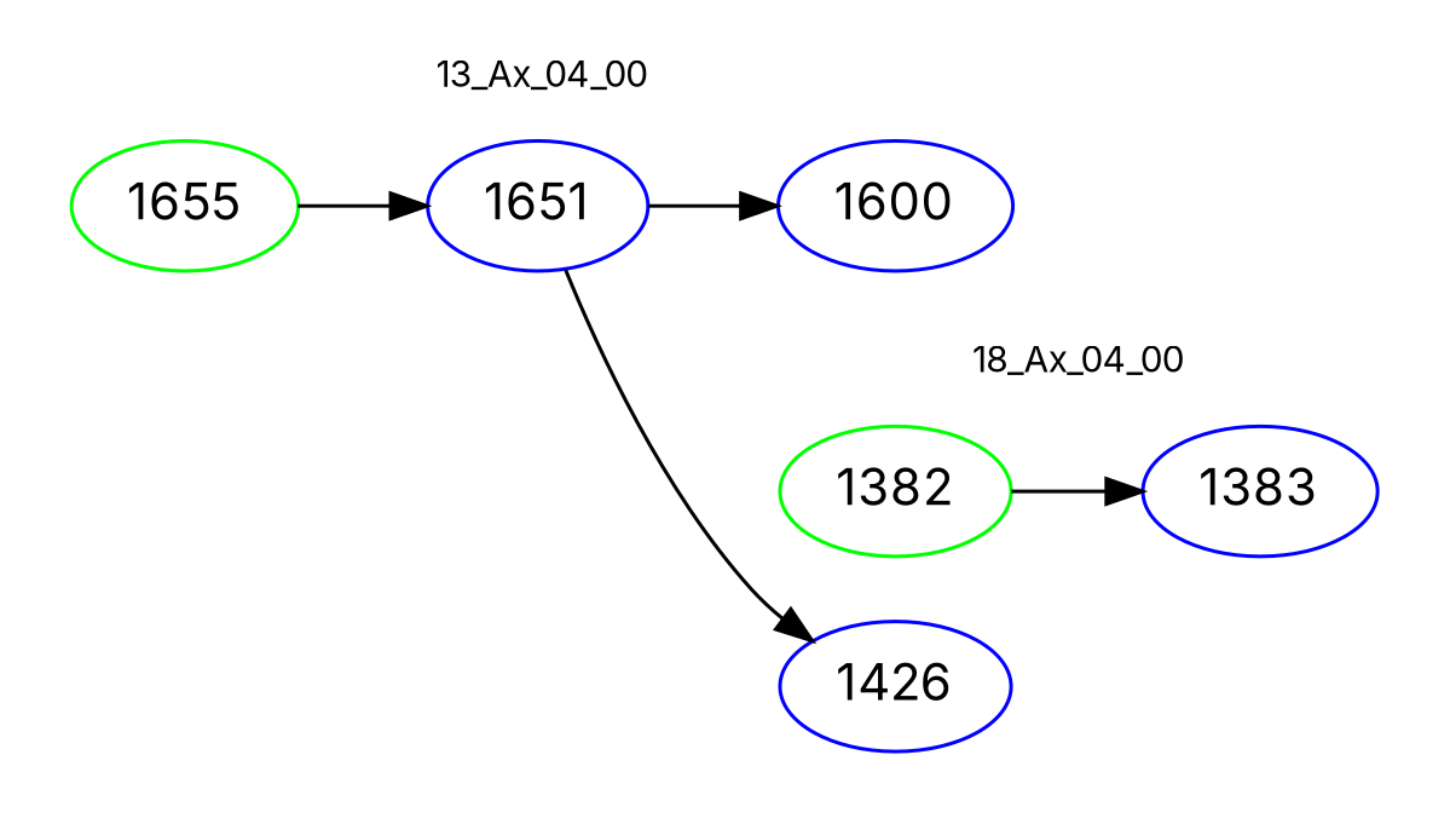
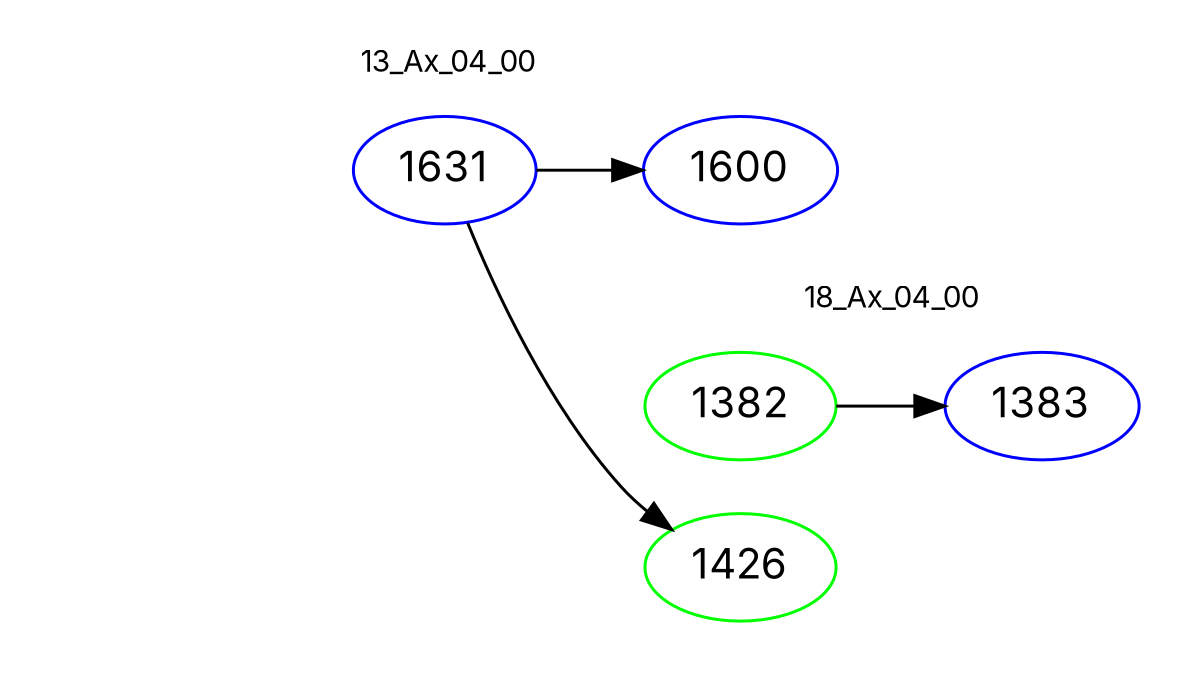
  digraph {
    fontname=Inter
    rankdir=LR
    node [color=green fontname=Inter]
    edge [color=black fontname=Inter]
-   n1 [label=1655]
-   n2 [color=blue label=1651]
+   n2 [color=blue label=1631]
    n3 [color=blue label=1600]
    n4 [label=1382]
    n5 [color=blue label=1383]
-   n6 [color=blue label=1426]
+   n6 [label=1426]
    subgraph cluster_1 {
      color=white
      fontsize=10
      label="13_Ax_04_00"
-     n1
      n2
      n3
    }
    subgraph cluster_2 {
      color=white
      fontsize=10
      label="18_Ax_04_00"
      n4
      n5
      n6
    }
-   n1 -> n2
    n2 -> n3
    n2 -> n6
    n4 -> n5
  }
